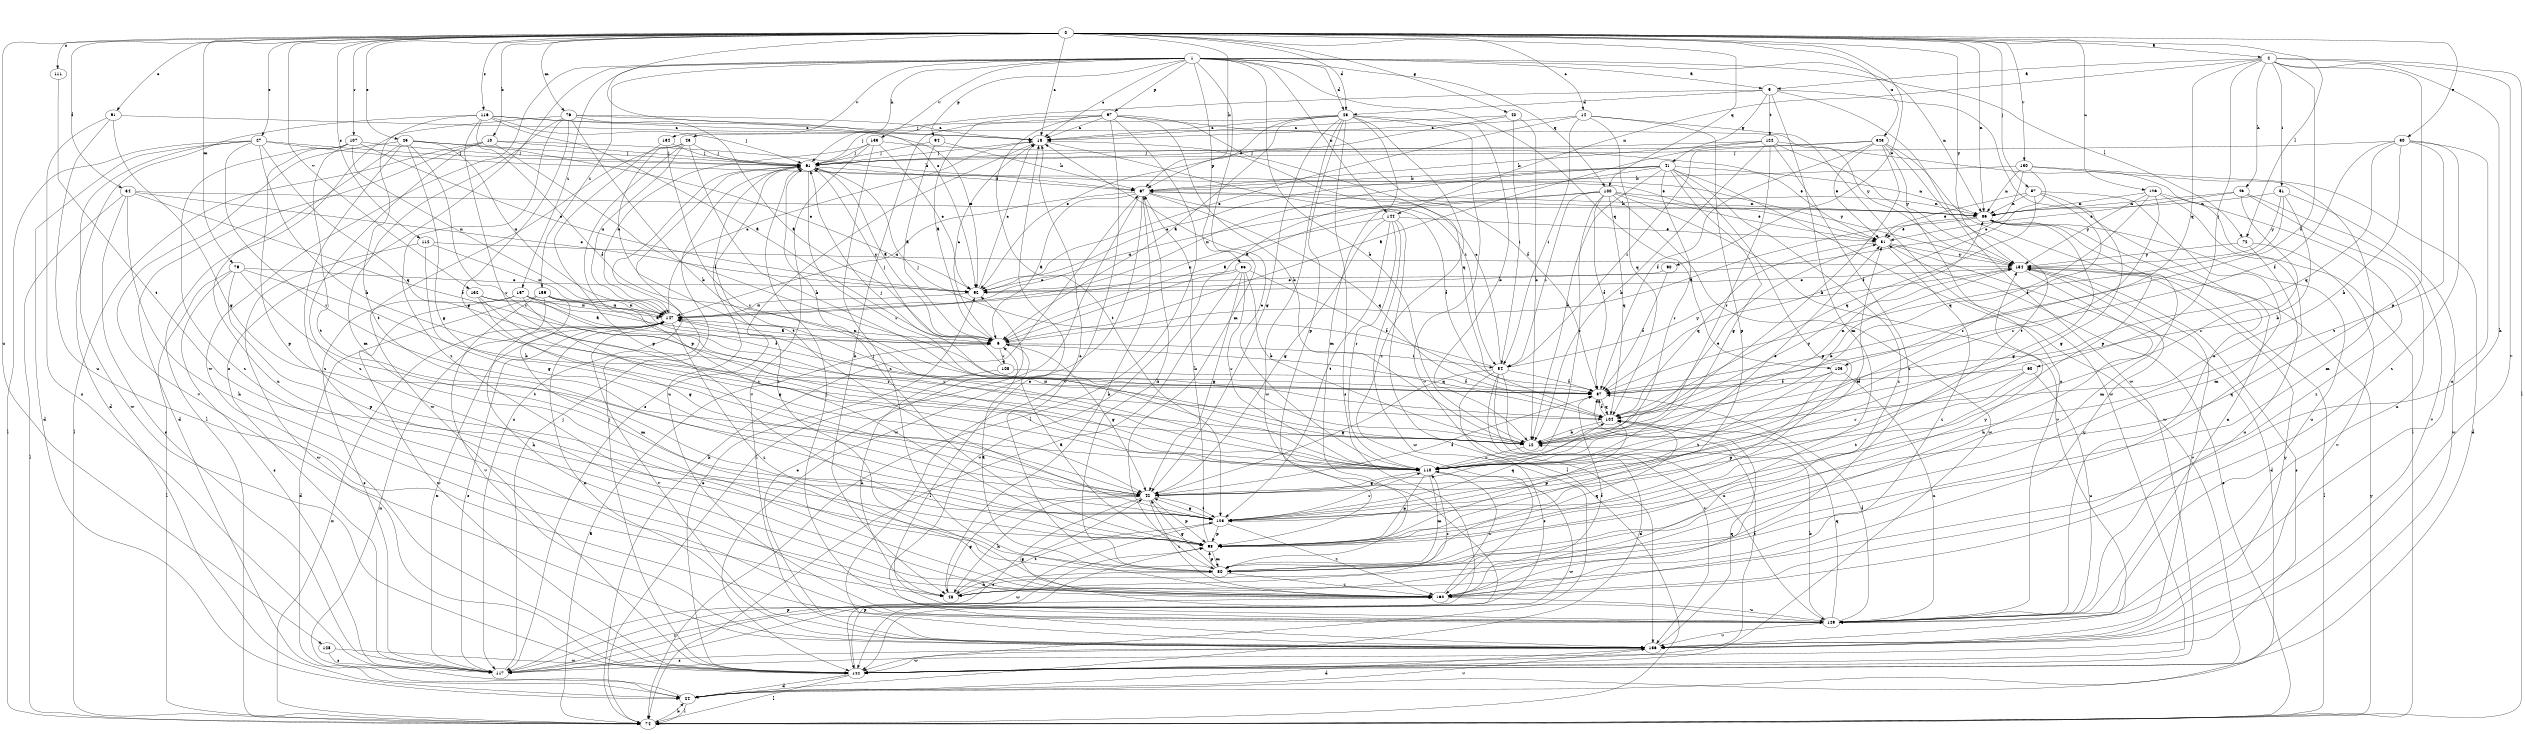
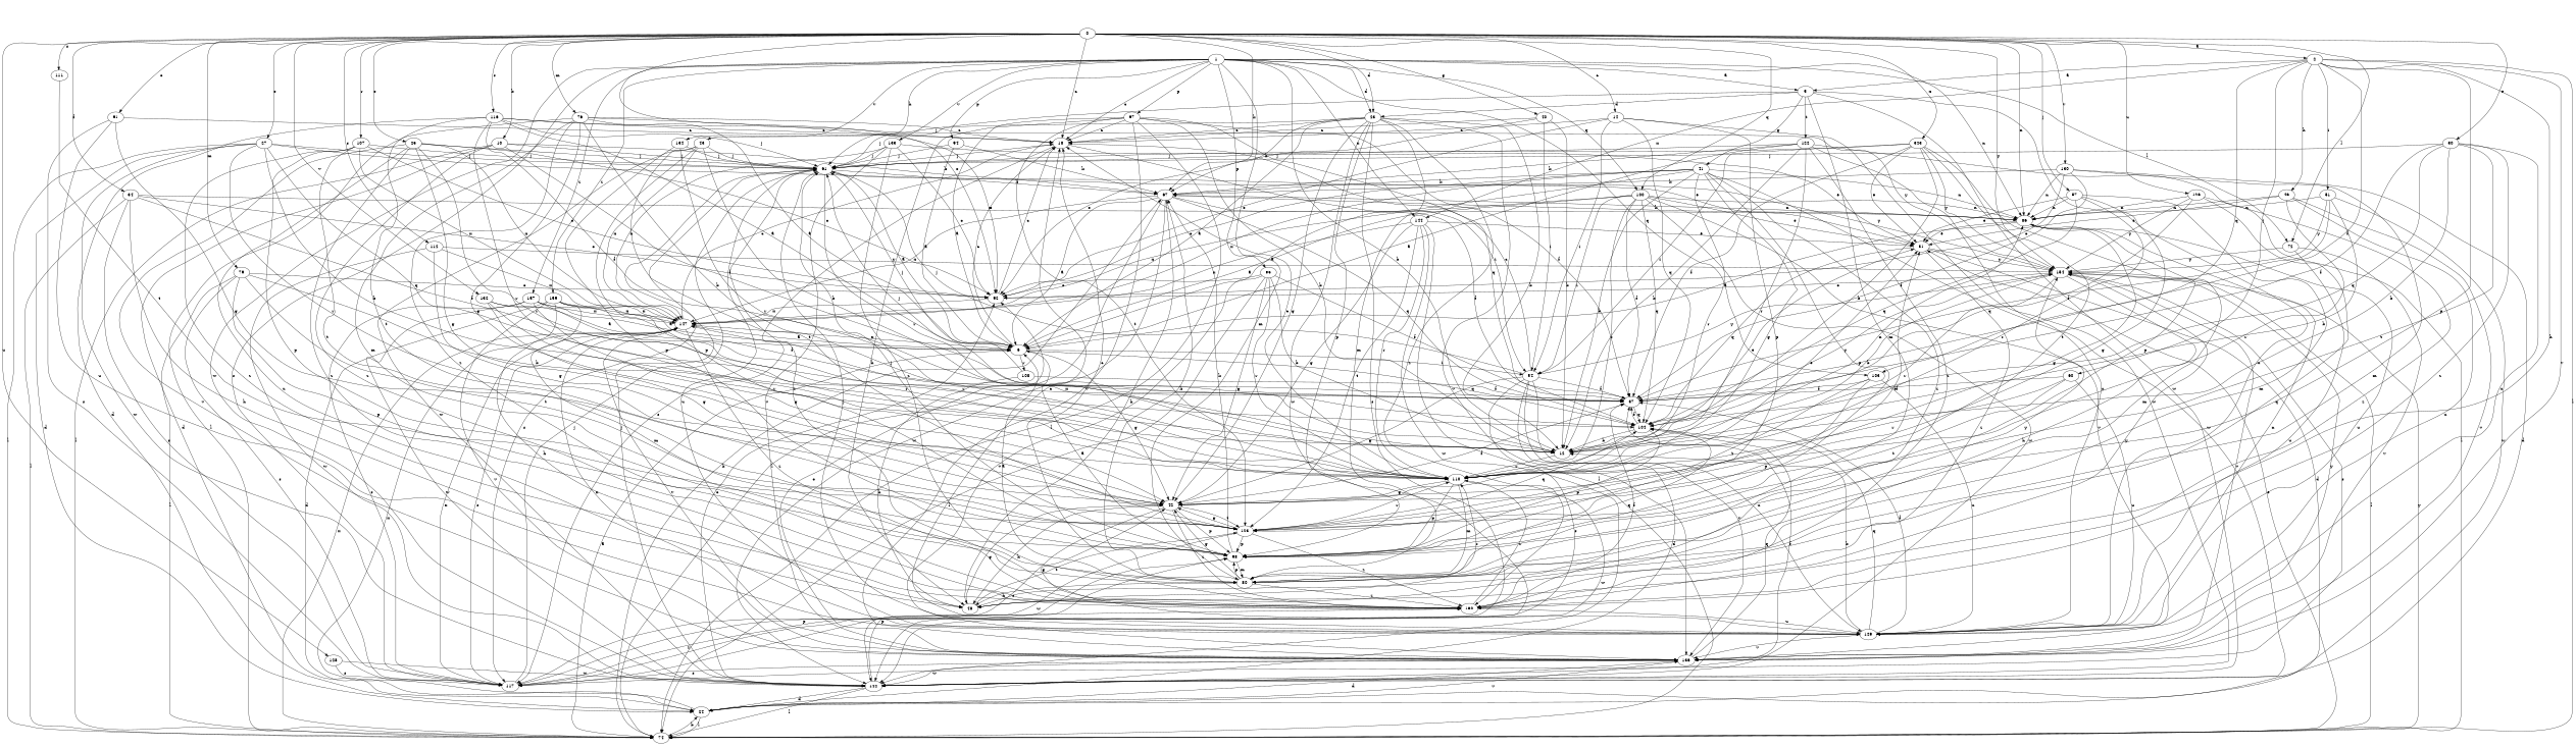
  strict digraph {
    0
    2
    10
    14
    18
    23
    25
    27
    30
    34
    40
    57
    67
    72
    76
    79
    86
-   90
    91
    92
    100
    107
    111
    112
    116
    126
    128
    130
    132
    n30 [label=343]
    154
    5
    103
    144
    37
    46
    48
    51
    60
    74
    98
    136
    61
    24
    160
    142
    54
    104
    117
    12
    80
    6
    42
    129
    147
    110
    31
    123
    1
    43
    94
    95
    97
    133
    134
    157
    159
    41
    122
    108
    0 -> 2 [label=a]
    0 -> 10 [label=b]
    0 -> 14 [label=c]
    0 -> 18 [label=c]
    0 -> 23 [label=d]
    0 -> 25 [label=e]
    0 -> 27 [label=e]
    0 -> 30 [label=e]
    0 -> 34 [label=f]
    0 -> 40 [label=g]
    0 -> 57 [label=j]
    0 -> 67 [label=k]
    0 -> 72 [label=l]
    0 -> 76 [label=m]
    0 -> 79 [label=m]
    0 -> 86 [label=n]
-   0 -> 90 [label=o]
    0 -> 91 [label=o]
    0 -> 92 [label=o]
    0 -> 100 [label=q]
    0 -> 107 [label=r]
    0 -> 111 [label=s]
    0 -> 112 [label=s]
    0 -> 116 [label=s]
    0 -> 126 [label=u]
    0 -> 128 [label=u]
    0 -> 130 [label=v]
    0 -> 132 [label=v]
    0 -> n30 [label=x]
    0 -> 154 [label=y]
    2 -> 5 [label=a]
    2 -> 103 [label=q]
    2 -> 144 [label=x]
    2 -> 37 [label=f]
    2 -> 46 [label=h]
    2 -> 48 [label=h]
    2 -> 51 [label=i]
    2 -> 60 [label=j]
    2 -> 74 [label=l]
    2 -> 98 [label=p]
    2 -> 136 [label=v]
    10 -> 67 [label=k]
    10 -> 37 [label=f]
    10 -> 74 [label=l]
    10 -> 61 [label=j]
    10 -> 24 [label=d]
    10 -> 160 [label=z]
    14 -> 18 [label=c]
    14 -> 92 [label=o]
    14 -> 98 [label=p]
    14 -> 142 [label=w]
    14 -> 54 [label=i]
    14 -> 104 [label=q]
    18 -> 61 [label=j]
    18 -> 54 [label=i]
    18 -> 117 [label=s]
    23 -> 18 [label=c]
    23 -> 67 [label=k]
    23 -> 98 [label=p]
    23 -> 136 [label=v]
    23 -> 61 [label=j]
    23 -> 160 [label=z]
    23 -> 142 [label=w]
    23 -> 117 [label=s]
    23 -> 12 [label=b]
    23 -> 80 [label=m]
    23 -> 6 [label=a]
    23 -> 42 [label=g]
    25 -> 92 [label=o]
    25 -> 136 [label=v]
    25 -> 61 [label=j]
    25 -> 160 [label=z]
    25 -> 42 [label=g]
    25 -> 129 [label=u]
    25 -> 147 [label=x]
    25 -> 110 [label=r]
    27 -> 74 [label=l]
    27 -> 61 [label=j]
    27 -> 24 [label=d]
    27 -> 142 [label=w]
    27 -> 104 [label=q]
    27 -> 12 [label=b]
    27 -> 110 [label=r]
    27 -> 31 [label=e]
    30 -> 37 [label=f]
    30 -> 61 [label=j]
    30 -> 160 [label=z]
    30 -> 104 [label=q]
    30 -> 12 [label=b]
    30 -> 129 [label=u]
    30 -> 123 [label=t]
    34 -> 86 [label=n]
    34 -> 92 [label=o]
    34 -> 37 [label=f]
    34 -> 48 [label=h]
    34 -> 74 [label=l]
    34 -> 117 [label=s]
    40 -> 18 [label=c]
    40 -> 92 [label=o]
    40 -> 54 [label=i]
    40 -> 12 [label=b]
    57 -> 86 [label=n]
    57 -> 104 [label=q]
    57 -> 80 [label=m]
    57 -> 42 [label=g]
    57 -> 110 [label=r]
    57 -> 31 [label=e]
    67 -> 86 [label=n]
    67 -> 37 [label=f]
    67 -> 48 [label=h]
    67 -> 74 [label=l]
    67 -> 142 [label=w]
    67 -> 104 [label=q]
    67 -> 6 [label=a]
    67 -> 147 [label=x]
    72 -> 154 [label=y]
    72 -> 136 [label=v]
    72 -> 129 [label=u]
    76 -> 18 [label=c]
    76 -> 92 [label=o]
    76 -> 74 [label=l]
    76 -> 160 [label=z]
    76 -> 12 [label=b]
    76 -> 80 [label=m]
    76 -> 6 [label=a]
    76 -> 42 [label=g]
    79 -> 92 [label=o]
    79 -> 74 [label=l]
    79 -> 98 [label=p]
    79 -> 117 [label=s]
    79 -> 12 [label=b]
    79 -> 123 [label=t]
    86 -> 67 [label=k]
    86 -> 80 [label=m]
    86 -> 6 [label=a]
    86 -> 42 [label=g]
    86 -> 129 [label=u]
    86 -> 31 [label=e]
-   90 -> 92 [label=o]
-   90 -> 37 [label=f]
    91 -> 18 [label=c]
    91 -> 117 [label=s]
    91 -> 42 [label=g]
    91 -> 129 [label=u]
    92 -> 18 [label=c]
    92 -> 147 [label=x]
    100 -> 86 [label=n]
    100 -> 37 [label=f]
    100 -> 136 [label=v]
    100 -> 142 [label=w]
    100 -> 54 [label=i]
    100 -> 104 [label=q]
    100 -> 6 [label=a]
    100 -> 147 [label=x]
    100 -> 110 [label=r]
    100 -> 31 [label=e]
    107 -> 92 [label=o]
    107 -> 98 [label=p]
    107 -> 61 [label=j]
    107 -> 160 [label=z]
    107 -> 147 [label=x]
    107 -> 123 [label=t]
    111 -> 123 [label=t]
    112 -> 154 [label=y]
    112 -> 142 [label=w]
    112 -> 42 [label=g]
    112 -> 147 [label=x]
    116 -> 18 [label=c]
    116 -> 154 [label=y]
    116 -> 37 [label=f]
    116 -> 61 [label=j]
    116 -> 24 [label=d]
    116 -> 6 [label=a]
    116 -> 110 [label=r]
    116 -> 123 [label=t]
    126 -> 86 [label=n]
    126 -> 154 [label=y]
    126 -> 48 [label=q]
    126 -> 160 [label=z]
    126 -> 104 [label=q]
    128 -> 142 [label=w]
    128 -> 117 [label=s]
    130 -> 67 [label=k]
    130 -> 86 [label=n]
    130 -> 92 [label=o]
    130 -> 37 [label=f]
    130 -> 24 [label=d]
    130 -> 80 [label=m]
    132 -> 6 [label=a]
    132 -> 42 [label=g]
    132 -> 147 [label=x]
    132 -> 110 [label=r]
    n30 -> 154 [label=y]
    n30 -> 37 [label=f]
    n30 -> 98 [label=p]
    n30 -> 61 [label=j]
    n30 -> 54 [label=i]
    n30 -> 12 [label=b]
    n30 -> 31 [label=e]
    n30 -> 123 [label=t]
    154 -> 92 [label=o]
    154 -> 48 [label=h]
    154 -> 74 [label=l]
    154 -> 136 [label=v]
    154 -> 117 [label=s]
    154 -> 12 [label=b]
-   126 -> 110 [label=r]
+   154 -> 110 [label=r]
    5 -> 23 [label=d]
    5 -> 61 [label=j]
    5 -> 142 [label=w]
    5 -> 80 [label=m]
    5 -> 129 [label=u]
    5 -> 41 [label=g]
    5 -> 122 [label=t]
    103 -> 37 [label=f]
    103 -> 98 [label=p]
    103 -> 129 [label=u]
    103 -> 123 [label=t]
    144 -> 74 [label=l]
    144 -> 142 [label=w]
    144 -> 42 [label=g]
    144 -> 147 [label=x]
    144 -> 110 [label=r]
    144 -> 31 [label=e]
    144 -> 123 [label=t]
    37 -> 104 [label=q]
    46 -> 86 [label=n]
    46 -> 136 [label=v]
    46 -> 129 [label=u]
    46 -> 110 [label=r]
    46 -> 31 [label=e]
    48 -> 42 [label=g]
    48 -> 110 [label=r]
    48 -> 123 [label=t]
    51 -> 86 [label=n]
    51 -> 154 [label=y]
    51 -> 37 [label=f]
    51 -> 142 [label=w]
    51 -> 12 [label=b]
    60 -> 37 [label=f]
    60 -> 129 [label=u]
    60 -> 110 [label=r]
    60 -> 123 [label=t]
    74 -> 67 [label=k]
    74 -> 154 [label=y]
    74 -> 24 [label=b]
    74 -> 6 [label=a]
    74 -> 147 [label=x]
    74 -> 31 [label=e]
    98 -> 67 [label=k]
    98 -> 61 [label=j]
    98 -> 80 [label=m]
    98 -> 6 [label=a]
    136 -> 92 [label=o]
    136 -> 154 [label=y]
    136 -> 24 [label=d]
    136 -> 142 [label=w]
    136 -> 104 [label=q]
    136 -> 117 [label=s]
    136 -> 147 [label=x]
    61 -> 67 [label=k]
    61 -> 154 [label=y]
    61 -> 160 [label=z]
    61 -> 117 [label=s]
    61 -> 6 [label=a]
    61 -> 129 [label=u]
    61 -> 110 [label=r]
    24 -> 74 [label=l]
    24 -> 136 [label=v]
    24 -> 147 [label=x]
    160 -> 154 [label=y]
    160 -> 37 [label=f]
    160 -> 129 [label=u]
    160 -> 110 [label=r]
    142 -> 92 [label=o]
    142 -> 37 [label=f]
    142 -> 74 [label=l]
    142 -> 98 [label=p]
    142 -> 61 [label=j]
    142 -> 24 [label=d]
    54 -> 18 [label=c]
    54 -> 154 [label=y]
    54 -> 37 [label=f]
    54 -> 136 [label=v]
    54 -> 61 [label=j]
    54 -> 24 [label=d]
    54 -> 117 [label=s]
    54 -> 42 [label=g]
    54 -> 129 [label=u]
    104 -> 154 [label=y]
    104 -> 37 [label=f]
    104 -> 98 [label=p]
    104 -> 61 [label=j]
    104 -> 12 [label=b]
    117 -> 98 [label=p]
    117 -> 61 [label=j]
    117 -> 160 [label=z]
    117 -> 147 [label=x]
    12 -> 86 [label=n]
    12 -> 147 [label=x]
    12 -> 110 [label=r]
    12 -> 31 [label=e]
    80 -> 18 [label=c]
    80 -> 67 [label=k]
    80 -> 154 [label=y]
    80 -> 48 [label=h]
    80 -> 98 [label=p]
    80 -> 160 [label=z]
    80 -> 104 [label=q]
    80 -> 6 [label=a]
    80 -> 42 [label=g]
    6 -> 18 [label=c]
    6 -> 54 [label=i]
    6 -> 104 [label=q]
    6 -> 42 [label=g]
    6 -> 147 [label=x]
    6 -> 108 [label=r]
    42 -> 37 [label=f]
    42 -> 48 [label=h]
    42 -> 98 [label=p]
    42 -> 160 [label=z]
    42 -> 117 [label=s]
    42 -> 123 [label=t]
    129 -> 18 [label=c]
    129 -> 86 [label=n]
    129 -> 37 [label=f]
    129 -> 136 [label=v]
    129 -> 61 [label=j]
    129 -> 104 [label=q]
    129 -> 12 [label=b]
    129 -> 42 [label=g]
    147 -> 18 [label=c]
    147 -> 136 [label=v]
    147 -> 160 [label=z]
    147 -> 117 [label=s]
    147 -> 6 [label=a]
    110 -> 18 [label=c]
    110 -> 98 [label=p]
    110 -> 142 [label=w]
    110 -> 80 [label=m]
    110 -> 42 [label=g]
    110 -> 31 [label=e]
    31 -> 154 [label=y]
    31 -> 24 [label=d]
    31 -> 160 [label=z]
    31 -> 104 [label=q]
    123 -> 98 [label=p]
    123 -> 160 [label=z]
    123 -> 142 [label=w]
    123 -> 104 [label=q]
    123 -> 42 [label=g]
    123 -> 110 [label=r]
    123 -> 31 [label=e]
    1 -> 18 [label=c]
    1 -> 23 [label=d]
    1 -> 72 [label=l]
    1 -> 86 [label=n]
    1 -> 100 [label=q]
    1 -> 5 [label=a]
    1 -> 103 [label=q]
    1 -> 144 [label=x]
    1 -> 142 [label=w]
    1 -> 117 [label=s]
    1 -> 12 [label=b]
    1 -> 80 [label=m]
    1 -> 43 [label=h]
    1 -> 94 [label=p]
    1 -> 95 [label=p]
    1 -> 97 [label=p]
    1 -> 133 [label=v]
    1 -> 134 [label=v]
    1 -> 157 [label=z]
    1 -> 159 [label=z]
    43 -> 98 [label=p]
    43 -> 61 [label=j]
    43 -> 142 [label=w]
    43 -> 12 [label=b]
    43 -> 147 [label=x]
    43 -> 123 [label=t]
    94 -> 67 [label=k]
    94 -> 61 [label=j]
    94 -> 6 [label=a]
    95 -> 92 [label=o]
    95 -> 37 [label=f]
    95 -> 74 [label=l]
    95 -> 136 [label=v]
    95 -> 12 [label=b]
    95 -> 42 [label=g]
    95 -> 110 [label=r]
    97 -> 18 [label=c]
    97 -> 37 [label=f]
    97 -> 48 [label=h]
    97 -> 74 [label=l]
    97 -> 136 [label=v]
    97 -> 104 [label=q]
    97 -> 12 [label=b]
    97 -> 6 [label=a]
    97 -> 123 [label=t]
    133 -> 92 [label=o]
    133 -> 136 [label=v]
    133 -> 61 [label=j]
    133 -> 160 [label=z]
    133 -> 147 [label=x]
    133 -> 31 [label=e]
    134 -> 98 [label=p]
    134 -> 61 [label=j]
    134 -> 110 [label=r]
    157 -> 142 [label=w]
    157 -> 117 [label=s]
    157 -> 6 [label=a]
    157 -> 42 [label=g]
    157 -> 147 [label=x]
    157 -> 110 [label=r]
    159 -> 37 [label=f]
    159 -> 48 [label=h]
    159 -> 136 [label=v]
    159 -> 24 [label=d]
    159 -> 80 [label=m]
    159 -> 147 [label=x]
    159 -> 110 [label=r]
    41 -> 67 [label=k]
    41 -> 86 [label=n]
    41 -> 92 [label=o]
    41 -> 98 [label=p]
    41 -> 160 [label=z]
    41 -> 142 [label=w]
    41 -> 12 [label=b]
    41 -> 6 [label=a]
    41 -> 42 [label=g]
    41 -> 147 [label=x]
    41 -> 110 [label=r]
    122 -> 67 [label=k]
    122 -> 74 [label=l]
    122 -> 61 [label=j]
    122 -> 160 [label=z]
    122 -> 12 [label=b]
    122 -> 6 [label=a]
    122 -> 129 [label=u]
    122 -> 110 [label=r]
    108 -> 37 [label=f]
    108 -> 48 [label=h]
    108 -> 61 [label=j]
  }
